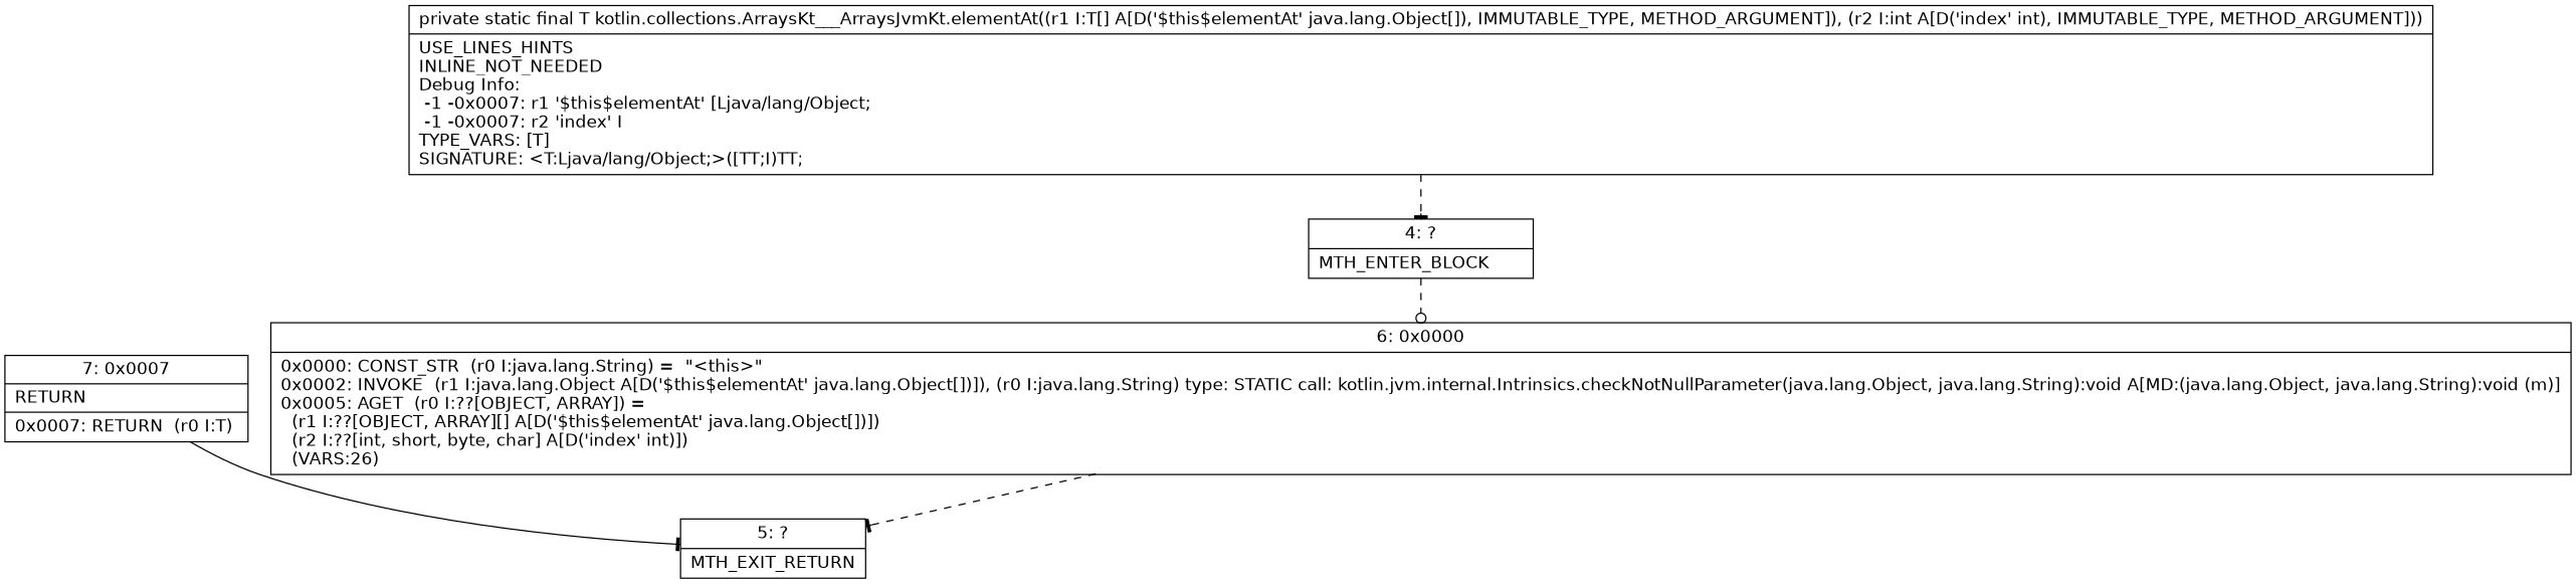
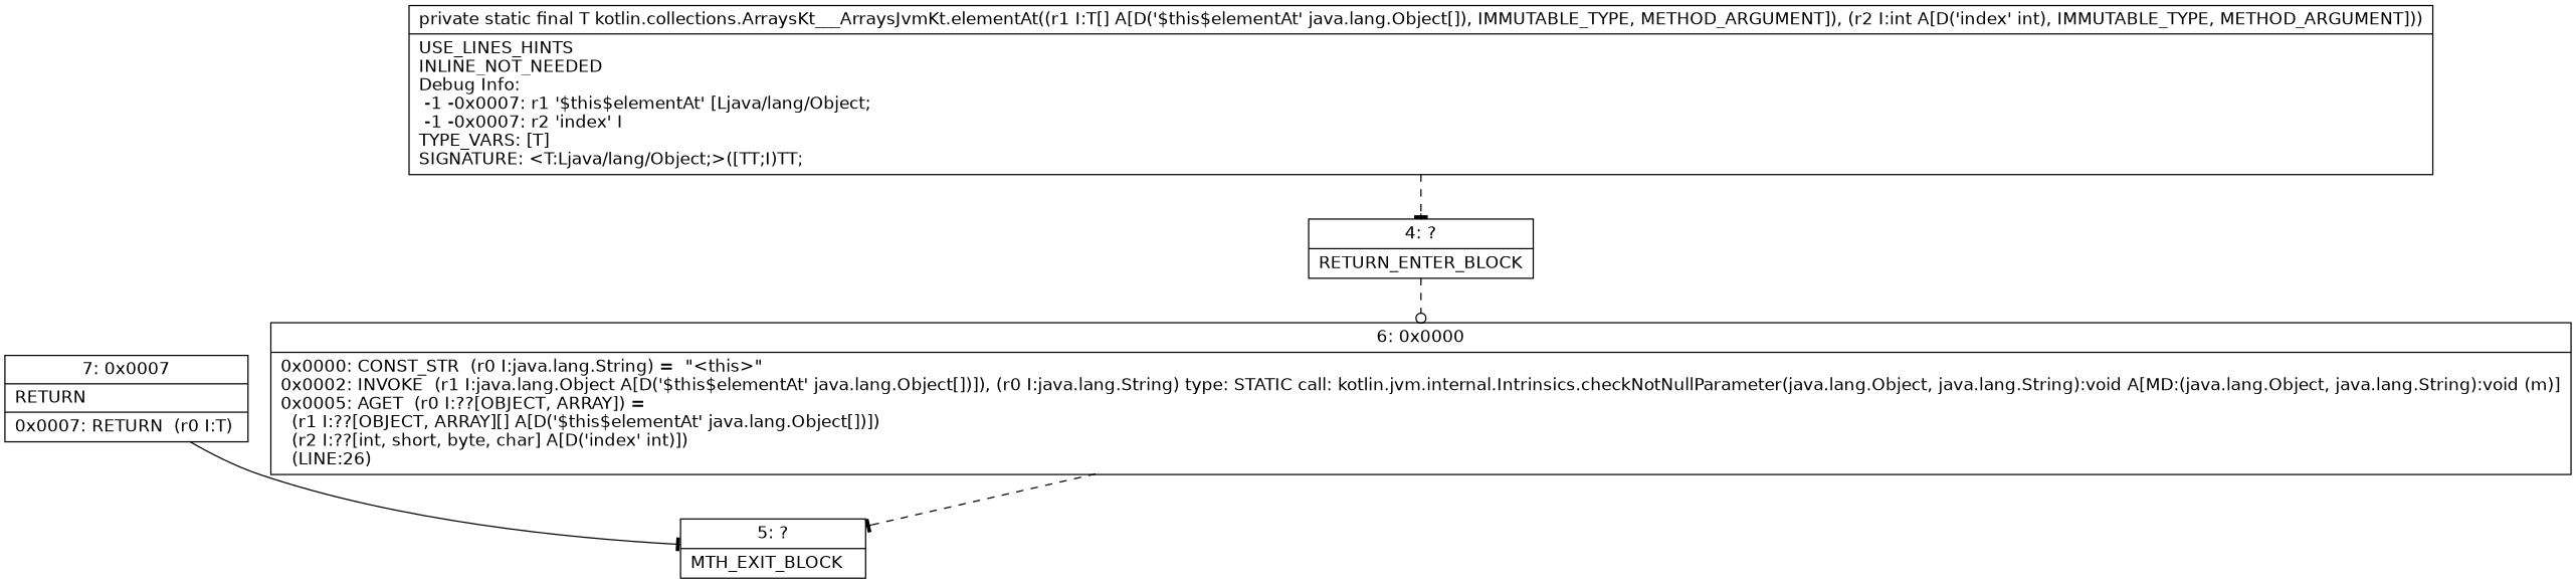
  digraph {
    fontname="DejaVu Sans"
    node [fontname="DejaVu Sans" shape=record]
    edge [arrowhead=tee fontname="DejaVu Sans" style=dashed]
-   n1 [label="{4\:\ ?|MTH_ENTER_BLOCK\l}"]
-   n2 [label="{6\:\ 0x0000|0x0000: CONST_STR  (r0 I:java.lang.String) =  \"\<this\>\" \l0x0002: INVOKE  (r1 I:java.lang.Object A[D('$this$elementAt' java.lang.Object[])]), (r0 I:java.lang.String) type: STATIC call: kotlin.jvm.internal.Intrinsics.checkNotNullParameter(java.lang.Object, java.lang.String):void A[MD:(java.lang.Object, java.lang.String):void (m)]\l0x0005: AGET  (r0 I:??[OBJECT, ARRAY]) = \l  (r1 I:??[OBJECT, ARRAY][] A[D('$this$elementAt' java.lang.Object[])])\l  (r2 I:??[int, short, byte, char] A[D('index' int)])\l  (VARS:26)\l}"]
-   n3 [label="{5\:\ ?|MTH_EXIT_RETURN\l}"]
+   n1 [label="{4\:\ ?|RETURN_ENTER_BLOCK\l}"]
+   n2 [label="{6\:\ 0x0000|0x0000: CONST_STR  (r0 I:java.lang.String) =  \"\<this\>\" \l0x0002: INVOKE  (r1 I:java.lang.Object A[D('$this$elementAt' java.lang.Object[])]), (r0 I:java.lang.String) type: STATIC call: kotlin.jvm.internal.Intrinsics.checkNotNullParameter(java.lang.Object, java.lang.String):void A[MD:(java.lang.Object, java.lang.String):void (m)]\l0x0005: AGET  (r0 I:??[OBJECT, ARRAY]) = \l  (r1 I:??[OBJECT, ARRAY][] A[D('$this$elementAt' java.lang.Object[])])\l  (r2 I:??[int, short, byte, char] A[D('index' int)])\l  (LINE:26)\l}"]
+   n3 [label="{5\:\ ?|MTH_EXIT_BLOCK\l}"]
    n4 [label="{7\:\ 0x0007|RETURN\l|0x0007: RETURN  (r0 I:T) \l}"]
    n5 [label="{private static final T kotlin.collections.ArraysKt___ArraysJvmKt.elementAt((r1 I:T[] A[D('$this$elementAt' java.lang.Object[]), IMMUTABLE_TYPE, METHOD_ARGUMENT]), (r2 I:int A[D('index' int), IMMUTABLE_TYPE, METHOD_ARGUMENT]))  | USE_LINES_HINTS\lINLINE_NOT_NEEDED\lDebug Info:\l  \-1 \-0x0007: r1 '$this$elementAt' [Ljava\/lang\/Object;\l  \-1 \-0x0007: r2 'index' I\lTYPE_VARS: [T]\lSIGNATURE: \<T:Ljava\/lang\/Object;\>([TT;I)TT;\l}"]
    n1 -> n2 [arrowhead=odot]
    n2 -> n3
    n4 -> n3 [style=solid]
    n5 -> n1
  }
